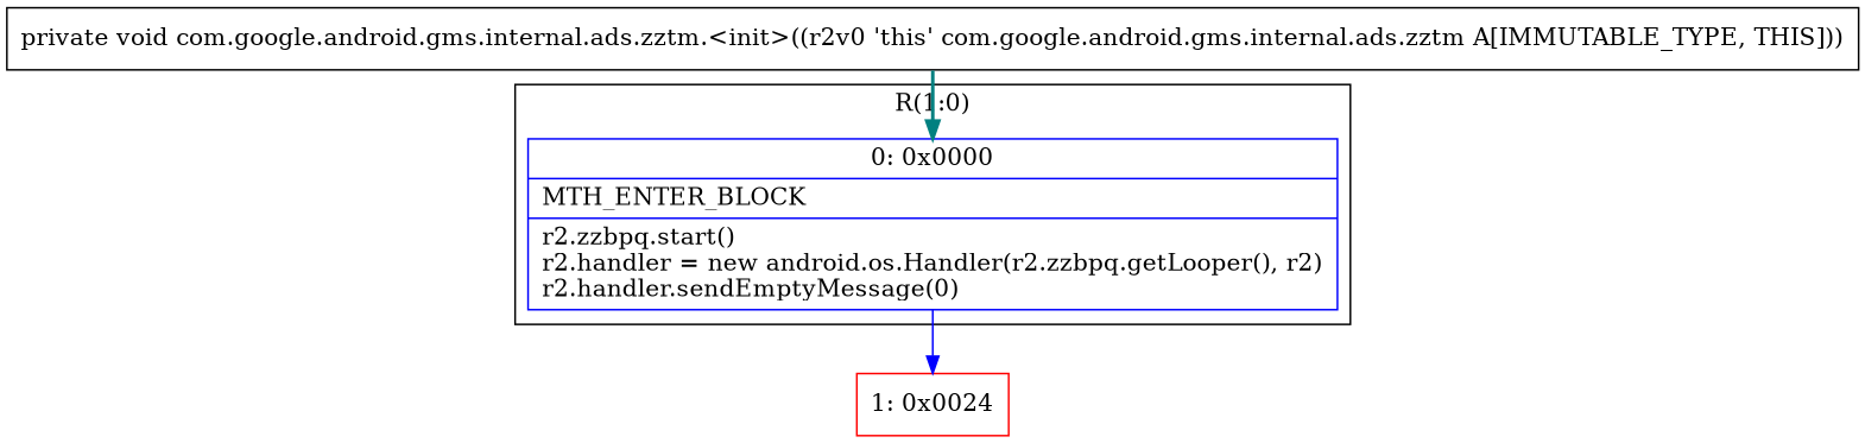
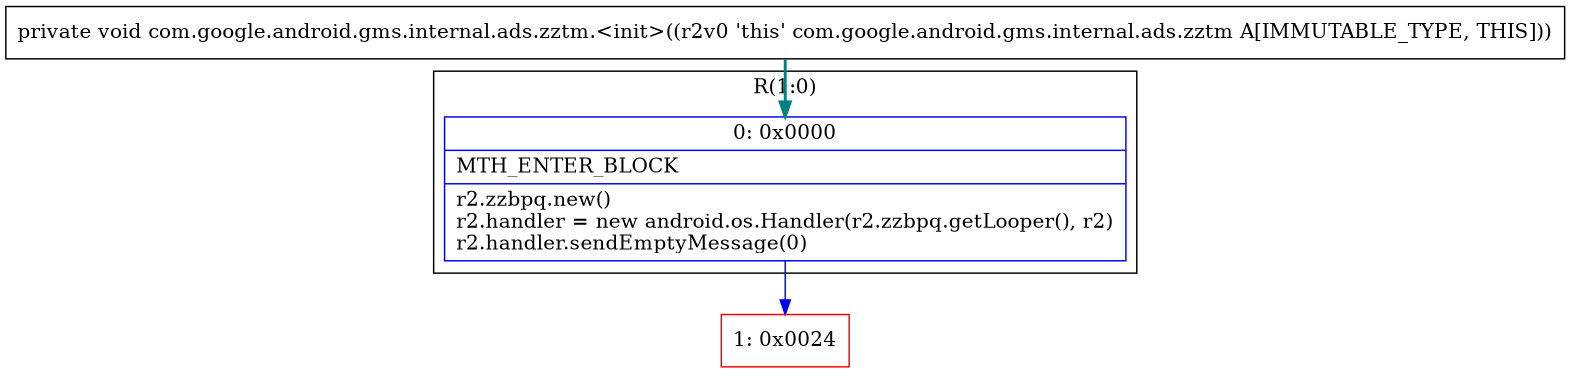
  digraph {
    node [shape=record]
-   n1 [color=blue label="{0\:\ 0x0000|MTH_ENTER_BLOCK\l|r2.zzbpq.start()\lr2.handler = new android.os.Handler(r2.zzbpq.getLooper(), r2)\lr2.handler.sendEmptyMessage(0)\l}"]
+   n1 [color=blue label="{0\:\ 0x0000|MTH_ENTER_BLOCK\l|r2.zzbpq.new()\lr2.handler = new android.os.Handler(r2.zzbpq.getLooper(), r2)\lr2.handler.sendEmptyMessage(0)\l}"]
    n2 [color=red label="{1\:\ 0x0024}"]
    n3 [label="{private void com.google.android.gms.internal.ads.zztm.\<init\>((r2v0 'this' com.google.android.gms.internal.ads.zztm A[IMMUTABLE_TYPE, THIS])) }"]
    subgraph cluster_1 {
      label="R(1:0)"
      n1
    }
    n1 -> n2 [color=blue style=solid]
    n3 -> n1 [color=teal style=bold]
  }
